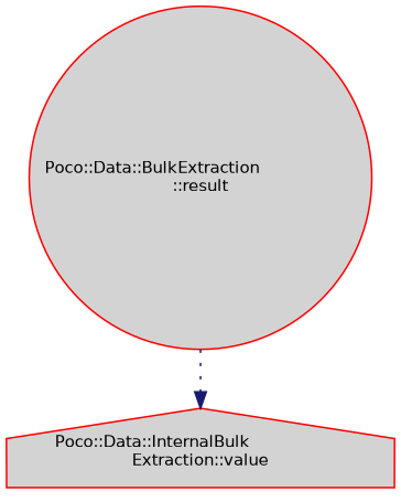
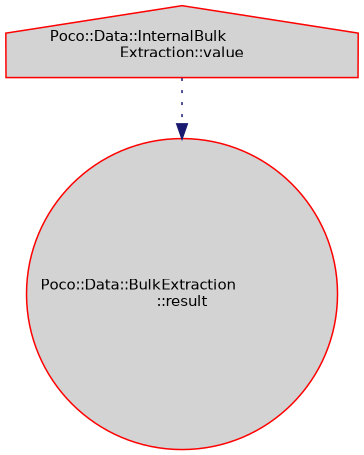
  digraph {
    rankdir=TB
    node [color=red fillcolor=lightgrey fontname=Helvetica fontsize=10 style=filled]
    n1 [fontcolor=black height=0.2 label="Poco::Data::InternalBulk\lExtraction::value" shape=house width=0.4]
    n2 [height=0.2 label="Poco::Data::BulkExtraction\l::result" shape=circle width=0.4]
-   n2 -> n1 [color=midnightblue fontname=Helvetica fontsize=10 labelfontname=Helvetica labelfontsize=10 style=dotted]
+   n1 -> n2 [color=midnightblue fontname=Helvetica fontsize=10 labelfontname=Helvetica labelfontsize=10 style=dotted]
  }
